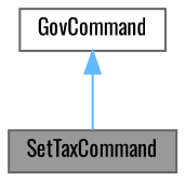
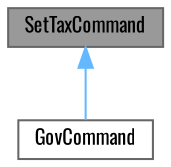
  digraph {
    fontname=Oswald
    node [color=gray40 fontname=Oswald fontsize=10 shape=box style=filled]
    n1 [fillcolor=grey60 fontcolor=black height=0.2 label=SetTaxCommand width=0.4]
    n2 [fillcolor=white height=0.2 label=GovCommand width=0.4]
-   n2 -> n1 [color=steelblue1 dir=back fontname=Oswald fontsize=10 labelfontname=Helvetica labelfontsize=10 style=solid]
+   n1 -> n2 [color=steelblue1 dir=back fontname=Oswald fontsize=10 labelfontname=Helvetica labelfontsize=10 style=solid]
  }
